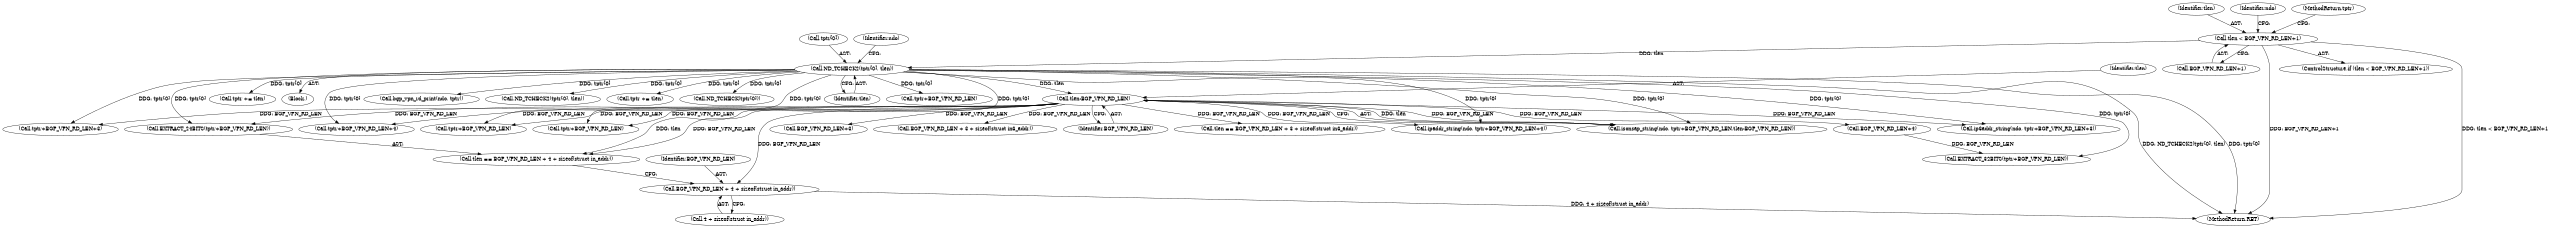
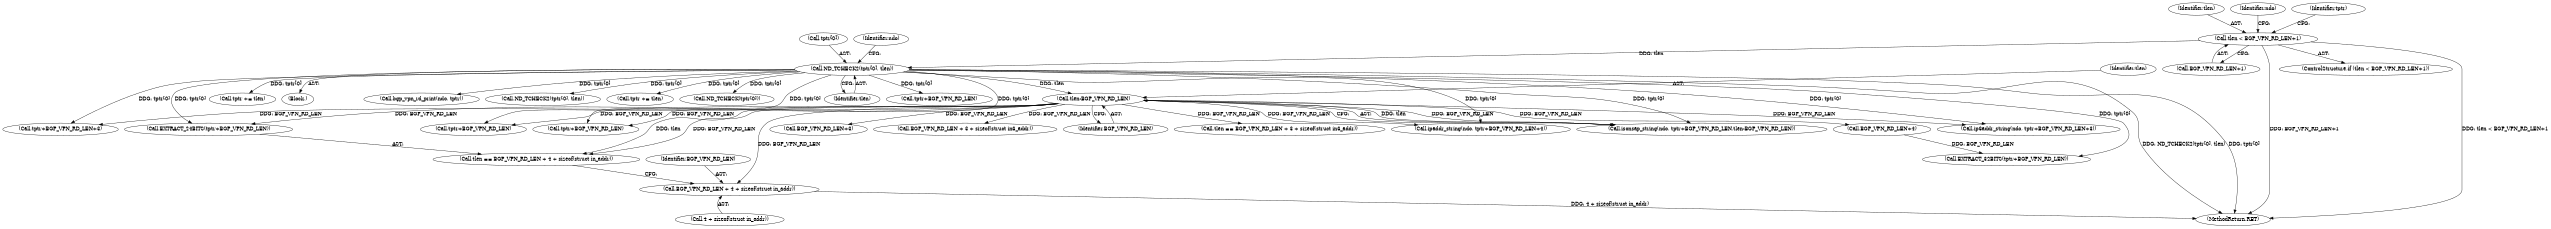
  digraph {
    n1 [label="(Call,BGP_VPN_RD_LEN + 4 + sizeof(struct in_addr))"]
    n2 [label="(Call,4 + sizeof(struct in_addr))"]
    n3 [label="(MethodReturn,RET)"]
    n4 [label="(Call,tlen == BGP_VPN_RD_LEN + 4 + sizeof(struct in_addr))"]
    n5 [label="(Call,tlen-BGP_VPN_RD_LEN)"]
    n6 [label="(Call,EXTRACT_24BITS(tptr+BGP_VPN_RD_LEN))"]
    n7 [label="(Call,BGP_VPN_RD_LEN+3)"]
    n8 [label="(Call,BGP_VPN_RD_LEN + 3 + sizeof(struct in6_addr))"]
    n9 [label="(Call,isonsap_string(ndo, tptr+BGP_VPN_RD_LEN,tlen-BGP_VPN_RD_LEN))"]
    n10 [label="(Call,tptr+BGP_VPN_RD_LEN+3)"]
-   n11 [label="(Call,tptr+BGP_VPN_RD_LEN+4)"]
    n12 [label="(Call,tptr+BGP_VPN_RD_LEN)"]
    n13 [label="(Call,BGP_VPN_RD_LEN+4)"]
    n14 [label="(Call,ipaddr_string(ndo, tptr+BGP_VPN_RD_LEN+4))"]
    n15 [label="(Identifier,BGP_VPN_RD_LEN)"]
    n16 [label="(Call,tptr+BGP_VPN_RD_LEN)"]
    n17 [label="(Call,tlen == BGP_VPN_RD_LEN + 3 + sizeof(struct in6_addr))"]
    n18 [label="(Call,ip6addr_string(ndo, tptr+BGP_VPN_RD_LEN+3))"]
    n19 [label="(Call,EXTRACT_32BITS(tptr+BGP_VPN_RD_LEN))"]
    n20 [label="(Call,ND_TCHECK2(tptr[0], tlen))"]
    n21 [label="(Call,tptr += tlen)"]
    n22 [label="(Block,)"]
    n23 [label="(Call,bgp_vpn_rd_print(ndo, tptr))"]
    n24 [label="(Call,ND_TCHECK2(tptr[0], tlen))"]
    n25 [label="(Call,tptr += tlen)"]
    n26 [label="(Call,ND_TCHECK(tptr[0]))"]
    n27 [label="(Identifier,tlen)"]
    n28 [label="(Call,tptr+BGP_VPN_RD_LEN)"]
    n29 [label="(Call,tlen < BGP_VPN_RD_LEN+1)"]
    n30 [label="(Call,BGP_VPN_RD_LEN+1)"]
    n31 [label="(ControlStructure,if (tlen < BGP_VPN_RD_LEN+1))"]
    n32 [label="(Identifier,tlen)"]
    n33 [label="(Identifier,BGP_VPN_RD_LEN)"]
    n34 [label="(Call,tptr[0])"]
    n35 [label="(Identifier,ndo)"]
-   n36 [label="(MethodReturn,tptr)"]
+   n36 [label="(Identifier,tptr)"]
    n37 [label="(Identifier,ndo)"]
    n38 [label="(Identifier,tlen)"]
-   n1 -> n2 [label="CFG: "]
    n1 -> n3 [label="DDG: 4 + sizeof(struct in_addr)"]
    n2 -> n1 [label="AST: "]
    n4 -> n1 [label="CFG: "]
    n5 -> n1 [label="DDG: BGP_VPN_RD_LEN"]
    n5 -> n4 [label="DDG: tlen"]
    n5 -> n4 [label="DDG: BGP_VPN_RD_LEN"]
    n5 -> n6 [label="DDG: BGP_VPN_RD_LEN"]
    n5 -> n7 [label="DDG: BGP_VPN_RD_LEN"]
    n5 -> n8 [label="DDG: BGP_VPN_RD_LEN"]
    n5 -> n9 [label="AST: "]
    n5 -> n9 [label="DDG: tlen"]
    n5 -> n9 [label="DDG: BGP_VPN_RD_LEN"]
    n5 -> n10 [label="DDG: BGP_VPN_RD_LEN"]
-   n5 -> n11 [label="DDG: BGP_VPN_RD_LEN"]
    n5 -> n12 [label="DDG: BGP_VPN_RD_LEN"]
    n5 -> n13 [label="DDG: BGP_VPN_RD_LEN"]
    n5 -> n14 [label="DDG: BGP_VPN_RD_LEN"]
    n5 -> n15 [label="CFG: "]
    n5 -> n16 [label="DDG: BGP_VPN_RD_LEN"]
    n5 -> n17 [label="DDG: BGP_VPN_RD_LEN"]
    n5 -> n18 [label="DDG: BGP_VPN_RD_LEN"]
    n6 -> n4 [label="AST: "]
    n9 -> n5 [label="CFG: "]
    n13 -> n19 [label="DDG: BGP_VPN_RD_LEN"]
    n15 -> n5 [label="AST: "]
    n20 -> n3 [label="DDG: ND_TCHECK2(tptr[0], tlen)"]
    n20 -> n3 [label="DDG: tptr[0]"]
    n20 -> n5 [label="DDG: tlen"]
    n20 -> n6 [label="DDG: tptr[0]"]
    n20 -> n9 [label="DDG: tptr[0]"]
    n20 -> n10 [label="DDG: tptr[0]"]
-   n20 -> n11 [label="DDG: tptr[0]"]
    n20 -> n12 [label="DDG: tptr[0]"]
    n20 -> n14 [label="DDG: tptr[0]"]
    n20 -> n16 [label="DDG: tptr[0]"]
    n20 -> n18 [label="DDG: tptr[0]"]
    n20 -> n19 [label="DDG: tptr[0]"]
    n20 -> n21 [label="DDG: tptr[0]"]
    n20 -> n22 [label="AST: "]
    n20 -> n23 [label="DDG: tptr[0]"]
    n20 -> n24 [label="DDG: tptr[0]"]
    n20 -> n25 [label="DDG: tptr[0]"]
    n20 -> n26 [label="DDG: tptr[0]"]
    n20 -> n27 [label="CFG: "]
    n20 -> n28 [label="DDG: tptr[0]"]
    n27 -> n20 [label="AST: "]
    n29 -> n3 [label="DDG: tlen < BGP_VPN_RD_LEN+1"]
    n29 -> n3 [label="DDG: BGP_VPN_RD_LEN+1"]
    n29 -> n20 [label="DDG: tlen"]
    n29 -> n30 [label="CFG: "]
    n29 -> n31 [label="AST: "]
    n30 -> n29 [label="AST: "]
    n32 -> n29 [label="AST: "]
    n33 -> n1 [label="AST: "]
    n34 -> n20 [label="AST: "]
    n35 -> n29 [label="CFG: "]
    n36 -> n29 [label="CFG: "]
    n37 -> n20 [label="CFG: "]
    n38 -> n5 [label="AST: "]
  }
